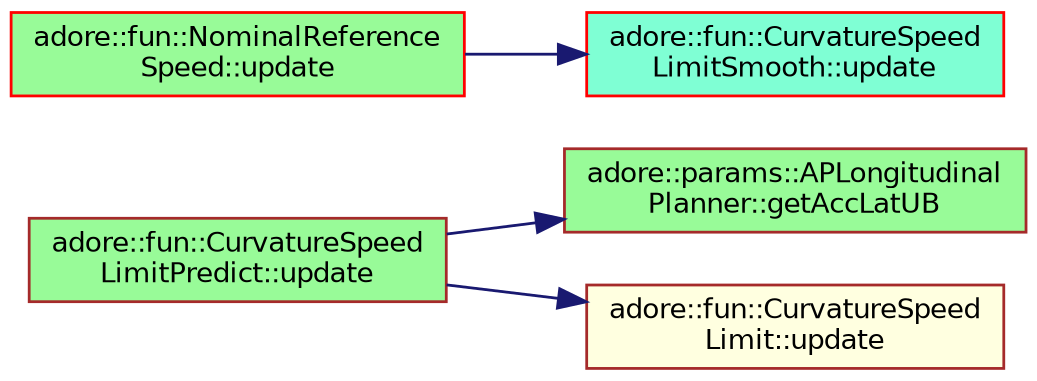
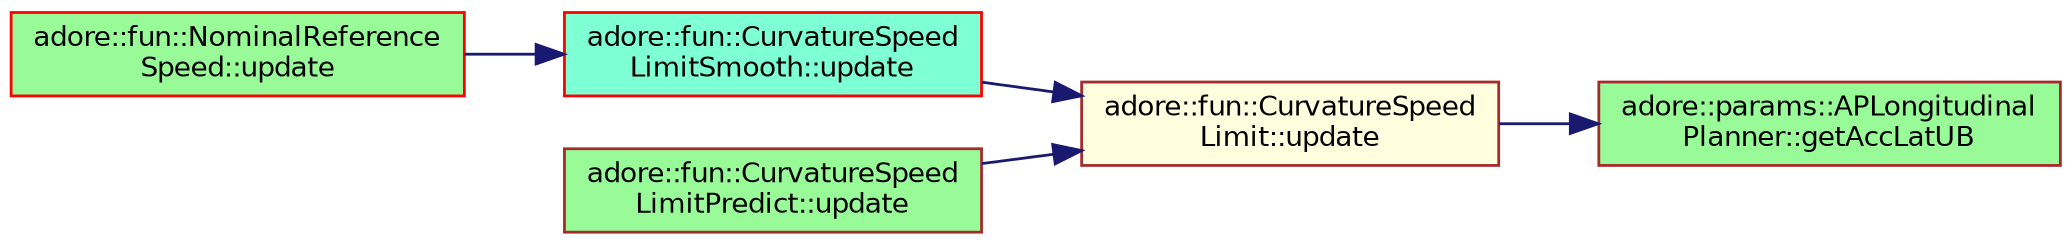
  digraph {
    rankdir=RL
    node [color=brown fillcolor=palegreen fontname=Helvetica fontsize=10 shape=record style=filled]
    edge [color=midnightblue dir=back fontname=Helvetica fontsize=10 labelfontname=Helvetica labelfontsize=10 style=solid]
    n1 [fontcolor=black height=0.2 label="adore::params::APLongitudinal\lPlanner::getAccLatUB" width=0.4]
    n2 [fillcolor=lightyellow height=0.2 label="adore::fun::CurvatureSpeed\lLimit::update" width=0.4]
    n3 [color=red fillcolor=aquamarine height=0.2 label="adore::fun::CurvatureSpeed\lLimitSmooth::update" width=0.4]
    n4 [height=0.2 label="adore::fun::CurvatureSpeed\lLimitPredict::update" width=0.4]
    n5 [color=red height=0.2 label="adore::fun::NominalReference\lSpeed::update" width=0.4]
-   n1 -> n4
+   n1 -> n2
+   n2 -> n3
    n2 -> n4
    n3 -> n5
  }
